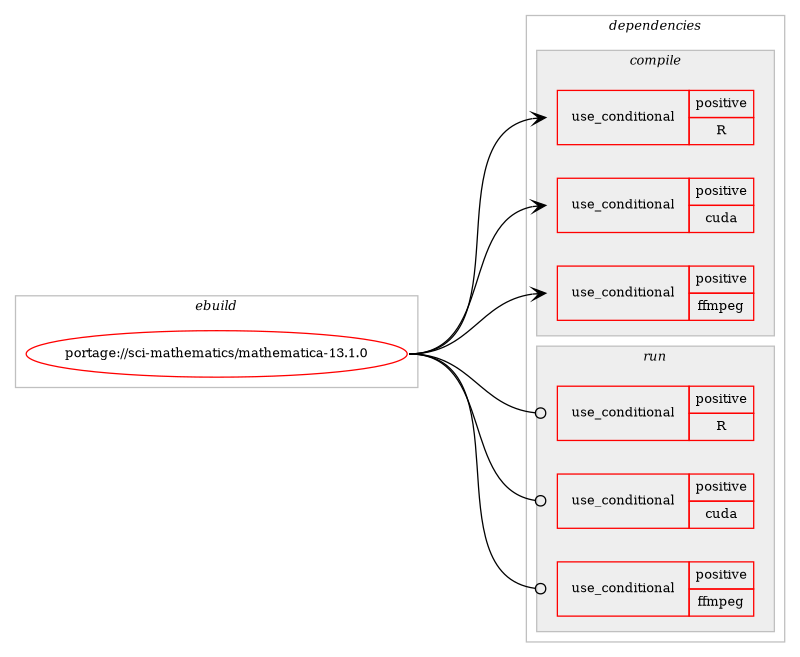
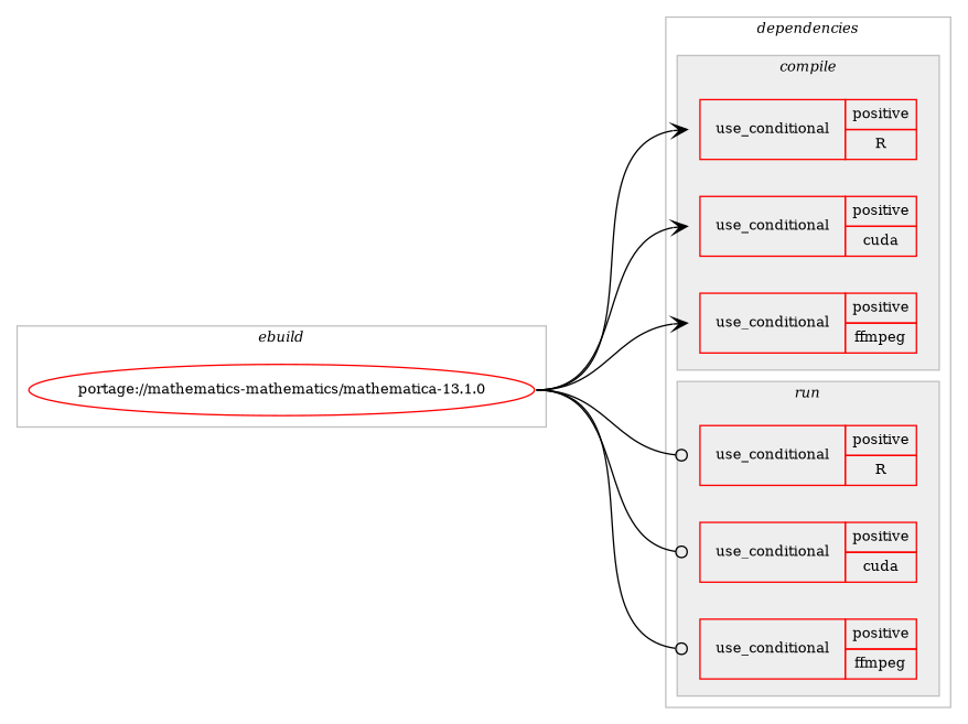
  digraph {
    compound=true
    concentrate=true
    fontname="DejaVu Serif"
    fontsize=10
    newrank=true
    rankdir=LR
    ranksep=1.5
    node [color=red fontname="DejaVu Serif" fontsize=10 shape=none]
    edge [arrowhead=vee headport=w style=solid tailport=e weight=20 fontname="DejaVu Serif"]
-   n1 [label="portage://sci-mathematics/mathematica-13.1.0" width=4 shape=""]
+   n1 [label="portage://mathematics-mathematics/mathematica-13.1.0" width=4 shape=""]
    n2 [label=<<TABLE BORDER="0" CELLBORDER="1" CELLSPACING="0" CELLPADDING="4"><TR><TD ROWSPAN="3" CELLPADDING="10">use_conditional</TD></TR><TR><TD>positive</TD></TR><TR><TD>R</TD></TR></TABLE>>]
    n3 [label=<<TABLE BORDER="0" CELLBORDER="1" CELLSPACING="0" CELLPADDING="4"><TR><TD ROWSPAN="3" CELLPADDING="10">use_conditional</TD></TR><TR><TD>positive</TD></TR><TR><TD>cuda</TD></TR></TABLE>>]
    n4 [label=<<TABLE BORDER="0" CELLBORDER="1" CELLSPACING="0" CELLPADDING="4"><TR><TD ROWSPAN="3" CELLPADDING="10">use_conditional</TD></TR><TR><TD>positive</TD></TR><TR><TD>ffmpeg</TD></TR></TABLE>>]
    n5 [label=<<TABLE BORDER="0" CELLBORDER="1" CELLSPACING="0" CELLPADDING="4"><TR><TD ROWSPAN="3" CELLPADDING="10">use_conditional</TD></TR><TR><TD>positive</TD></TR><TR><TD>R</TD></TR></TABLE>>]
    n6 [label=<<TABLE BORDER="0" CELLBORDER="1" CELLSPACING="0" CELLPADDING="4"><TR><TD ROWSPAN="3" CELLPADDING="10">use_conditional</TD></TR><TR><TD>positive</TD></TR><TR><TD>cuda</TD></TR></TABLE>>]
    n7 [label=<<TABLE BORDER="0" CELLBORDER="1" CELLSPACING="0" CELLPADDING="4"><TR><TD ROWSPAN="3" CELLPADDING="10">use_conditional</TD></TR><TR><TD>positive</TD></TR><TR><TD>ffmpeg</TD></TR></TABLE>>]
    subgraph cluster_1 {
      color=gray
      label=<<i>ebuild</i>>
      rank=same
      n1
    }
    subgraph cluster_2 {
      color=gray
      label=<<i>dependencies</i>>
      subgraph cluster_3 {
        color=gray
        fillcolor="#eeeeee"
        label=<<i>compile</i>>
        style=filled
        subgraph sub_4 {
          color=gray
          fillcolor="#eeeeee"
          label=<<i>compile</i>>
          style=filled
          n2
        }
        subgraph sub_5 {
          color=gray
          fillcolor="#eeeeee"
          label=<<i>compile</i>>
          style=filled
          n3
        }
        subgraph sub_6 {
          color=gray
          fillcolor="#eeeeee"
          label=<<i>compile</i>>
          style=filled
          n4
        }
      }
      subgraph cluster_7 {
        color=gray
        fillcolor="#eeeeee"
        label=<<i>compile and run</i>>
        style=filled
      }
      subgraph cluster_8 {
        color=gray
        fillcolor="#eeeeee"
        label=<<i>run</i>>
        style=filled
        subgraph sub_9 {
          color=gray
          fillcolor="#eeeeee"
          label=<<i>run</i>>
          style=filled
          n5
        }
        subgraph sub_10 {
          color=gray
          fillcolor="#eeeeee"
          label=<<i>run</i>>
          style=filled
          n6
        }
        subgraph sub_11 {
          color=gray
          fillcolor="#eeeeee"
          label=<<i>run</i>>
          style=filled
          n7
        }
      }
    }
    subgraph cluster_12 {
      color=gray
      label=<<i>candidates</i>>
      rank=same
    }
    n1 -> n2
    n1 -> n3
    n1 -> n4
    n1 -> n5 [arrowhead=odot]
    n1 -> n6 [arrowhead=odot]
    n1 -> n7 [arrowhead=odot]
  }
